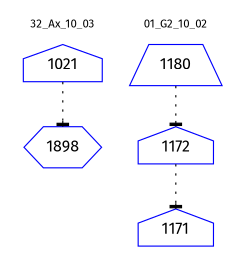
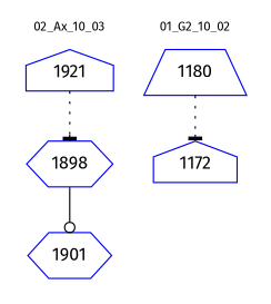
  digraph {
    fontname="Fira Sans"
    node [color=blue fontname="Fira Sans" shape=house]
    edge [arrowhead=tee color=black fontname="Fira Sans" style=dotted]
    n1 [label=1898 shape=hexagon]
-   n3 [label=1021]
+   n2 [label=1901 shape=hexagon]
+   n3 [label=1921]
    n4 [label=1172]
    n5 [label=1180 shape=trapezium]
-   n6 [label=1171]
    subgraph cluster_1 {
      color=white
      fontsize=10
-     label="32_Ax_10_03"
+     label="02_Ax_10_03"
      n1
+     n2
      n3
    }
    subgraph cluster_2 {
      color=white
      fontsize=10
      label="01_G2_10_02"
      n4
      n5
-     n6
    }
+   n1 -> n2 [arrowhead=odot style=solid]
    n3 -> n1
-   n4 -> n6
    n5 -> n4
  }
